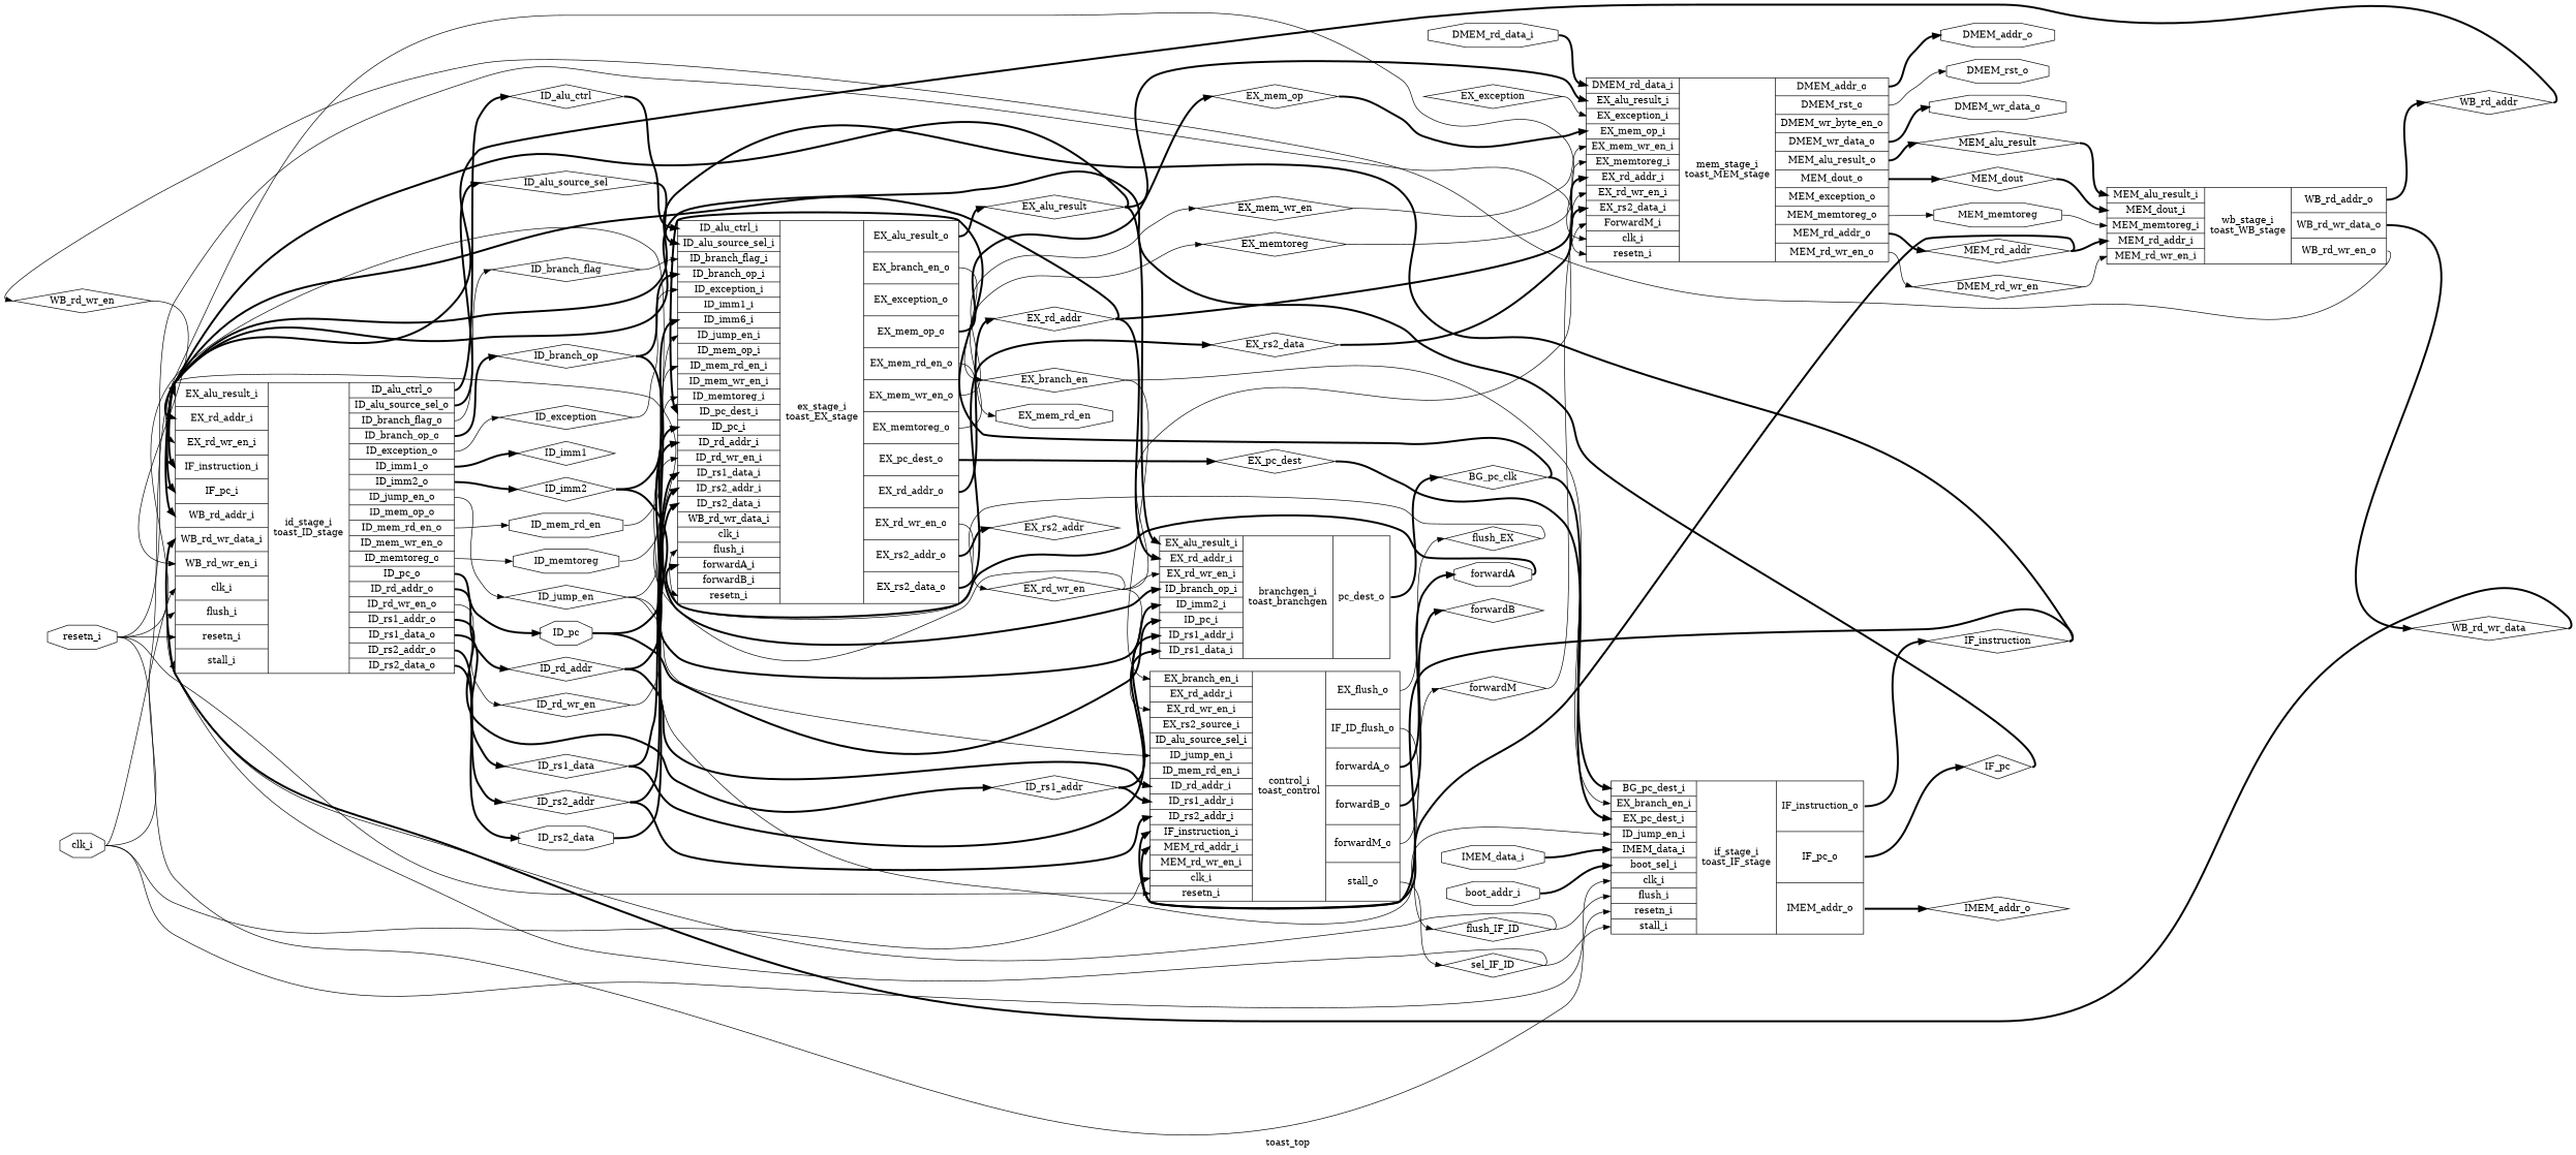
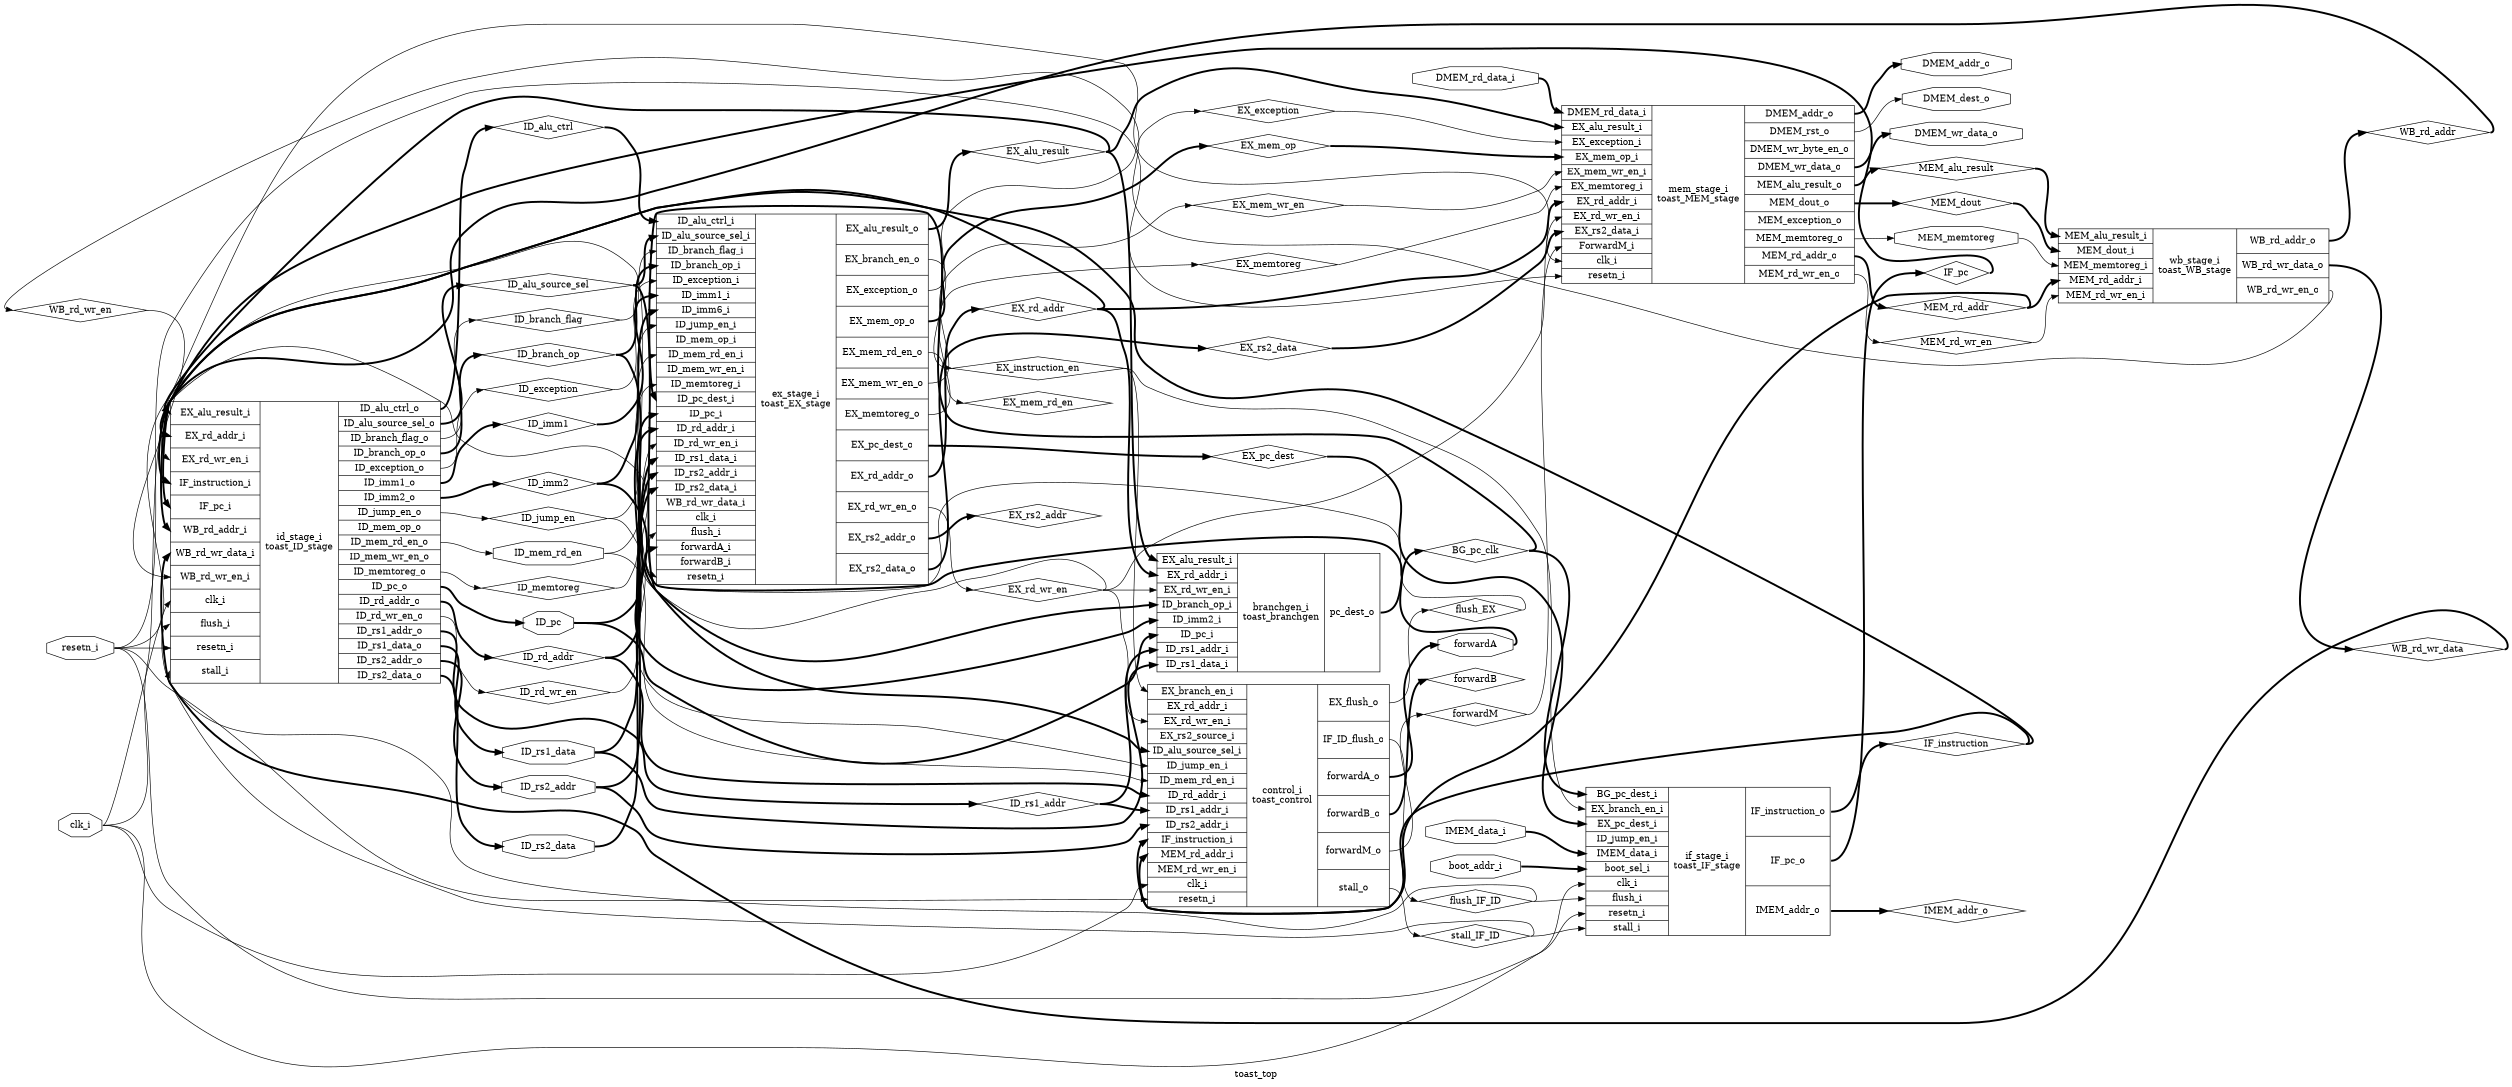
  digraph {
    label=toast_top
    rankdir=LR
    remincross=true
    node [color=black fontcolor=black shape=diamond]
    edge [color=black headport=w tailport=e style="setlinewidth(3)"]
    n1 [label=WB_rd_wr_en]
    n2 [label="{{<p69> EX_alu_result_i|<p74> EX_rd_addr_i|<p75> EX_rd_wr_en_i|<p124> IF_instruction_i|<p125> IF_pc_i|<p126> WB_rd_addr_i|<p104> WB_rd_wr_data_i|<p127> WB_rd_wr_en_i|<p59> clk_i|<p105> flush_i|<p58> resetn_i|<p128> stall_i}|id_stage_i\ntoast_ID_stage|{<p129> ID_alu_ctrl_o|<p130> ID_alu_source_sel_o|<p131> ID_branch_flag_o|<p132> ID_branch_op_o|<p133> ID_exception_o|<p134> ID_imm1_o|<p135> ID_imm2_o|<p136> ID_jump_en_o|<p137> ID_mem_op_o|<p138> ID_mem_rd_en_o|<p139> ID_mem_wr_en_o|<p140> ID_memtoreg_o|<p141> ID_pc_o|<p142> ID_rd_addr_o|<p143> ID_rd_wr_en_o|<p144> ID_rs1_addr_o|<p145> ID_rs1_data_o|<p146> ID_rs2_addr_o|<p147> ID_rs2_data_o}}" shape=record color="" fontcolor=""]
    n3 [label=ID_exception]
-   n4 [label=ID_rs2_addr]
+   n4 [label=ID_rs2_addr shape=octagon]
    n5 [label=ID_rs1_addr]
    n6 [label=ID_rd_addr]
    n7 [label=ID_rs2_data shape=octagon]
-   n8 [label=ID_rs1_data]
+   n8 [label=ID_rs1_data shape=octagon]
    n9 [label=ID_imm2]
    n10 [label=ID_imm1]
    n11 [label=ID_jump_en]
-   n12 [label=ID_memtoreg shape=octagon]
+   n12 [label=ID_memtoreg]
    n13 [label=ID_rd_wr_en]
    n14 [label=ID_mem_rd_en shape=octagon]
    n15 [label=ID_branch_flag]
    n16 [label=ID_branch_op]
    n17 [label=ID_alu_ctrl]
    n18 [label=ID_alu_source_sel]
    n19 [label=ID_pc shape=octagon]
    n20 [label=WB_rd_wr_data]
    n21 [label="{{<p85> ID_alu_ctrl_i|<p86> ID_alu_source_sel_i|<p87> ID_branch_flag_i|<p88> ID_branch_op_i|<p89> ID_exception_i|<p90> ID_imm1_i|<p91> ID_imm6_i|<p92> ID_jump_en_i|<p93> ID_mem_op_i|<p94> ID_mem_rd_en_i|<p95> ID_mem_wr_en_i|<p96> ID_memtoreg_i|<p97> ID_pc_dest_i|<p98> ID_pc_i|<p99> ID_rd_addr_i|<p100> ID_rd_wr_en_i|<p101> ID_rs1_data_i|<p102> ID_rs2_addr_i|<p103> ID_rs2_data_i|<p104> WB_rd_wr_data_i|<p59> clk_i|<p105> flush_i|<p106> forwardA_i|<p107> forwardB_i|<p58> resetn_i}|ex_stage_i\ntoast_EX_stage|{<p108> EX_alu_result_o|<p109> EX_branch_en_o|<p110> EX_exception_o|<p111> EX_mem_op_o|<p112> EX_mem_rd_en_o|<p113> EX_mem_wr_en_o|<p114> EX_memtoreg_o|<p115> EX_pc_dest_o|<p116> EX_rd_addr_o|<p117> EX_rd_wr_en_o|<p118> EX_rs2_addr_o|<p119> EX_rs2_data_o}}" shape=record color="" fontcolor=""]
-   n22 [label=EX_branch_en]
+   n22 [label=EX_instruction_en]
    n23 [label=EX_pc_dest]
    n24 [label=EX_alu_result]
    n25 [label=EX_rs2_addr]
    n26 [label=EX_rd_addr]
    n27 [label=EX_rd_wr_en]
    n28 [label=EX_memtoreg]
    n29 [label=EX_rs2_data]
    n30 [label=EX_mem_op]
-   n31 [label=EX_mem_rd_en shape=octagon]
+   n31 [label=EX_mem_rd_en]
    n32 [label=EX_mem_wr_en]
    n33 [label=EX_exception]
    n34 [label=WB_rd_addr]
    n35 [label=MEM_rd_addr]
    n36 [label="{{<p60> MEM_alu_result_i|<p61> MEM_dout_i|<p62> MEM_memtoreg_i|<p63> MEM_rd_addr_i|<p64> MEM_rd_wr_en_i}|wb_stage_i\ntoast_WB_stage|{<p65> WB_rd_addr_o|<p66> WB_rd_wr_data_o|<p67> WB_rd_wr_en_o}}" shape=record color="" fontcolor=""]
    n37 [label="{{<p150> EX_branch_en_i|<p74> EX_rd_addr_i|<p75> EX_rd_wr_en_i|<p155> EX_rs2_source_i|<p86> ID_alu_source_sel_i|<p92> ID_jump_en_i|<p94> ID_mem_rd_en_i|<p99> ID_rd_addr_i|<p121> ID_rs1_addr_i|<p102> ID_rs2_addr_i|<p124> IF_instruction_i|<p63> MEM_rd_addr_i|<p64> MEM_rd_wr_en_i|<p59> clk_i|<p58> resetn_i}|control_i\ntoast_control|{<p156> EX_flush_o|<p157> IF_ID_flush_o|<p158> forwardA_o|<p159> forwardB_o|<p160> forwardM_o|<p161> stall_o}}" shape=record color="" fontcolor=""]
    n38 [label=flush_EX]
    n39 [label=flush_IF_ID]
-   n40 [label=sel_IF_ID]
+   n40 [label=stall_IF_ID]
    n41 [label=forwardM]
    n42 [label=forwardB]
    n43 [label=forwardA shape=octagon]
-   n44 [label=DMEM_rd_wr_en]
+   n44 [label=MEM_rd_wr_en]
    n45 [label=MEM_alu_result]
    n46 [label=MEM_memtoreg shape=octagon]
    n47 [label=MEM_dout]
    n48 [label="{{<p149> BG_pc_dest_i|<p150> EX_branch_en_i|<p151> EX_pc_dest_i|<p92> ID_jump_en_i|<p51> IMEM_data_i|<p52> boot_sel_i|<p59> clk_i|<p105> flush_i|<p58> resetn_i|<p128> stall_i}|if_stage_i\ntoast_IF_stage|{<p152> IF_instruction_o|<p153> IF_pc_o|<p50> IMEM_addr_o}}" shape=record color="" fontcolor=""]
    n49 [label=IF_pc]
    n50 [label=IF_instruction]
    n51 [label=IMEM_addr_o]
    n52 [label="{{<p54> DMEM_rd_data_i|<p69> EX_alu_result_i|<p70> EX_exception_i|<p71> EX_mem_op_i|<p72> EX_mem_wr_en_i|<p73> EX_memtoreg_i|<p74> EX_rd_addr_i|<p75> EX_rd_wr_en_i|<p76> EX_rs2_data_i|<p77> ForwardM_i|<p59> clk_i|<p58> resetn_i}|mem_stage_i\ntoast_MEM_stage|{<p56> DMEM_addr_o|<p53> DMEM_rst_o|<p57> DMEM_wr_byte_en_o|<p55> DMEM_wr_data_o|<p78> MEM_alu_result_o|<p79> MEM_dout_o|<p80> MEM_exception_o|<p81> MEM_memtoreg_o|<p82> MEM_rd_addr_o|<p83> MEM_rd_wr_en_o}}" shape=record color="" fontcolor=""]
    n53 [label="{{<p69> EX_alu_result_i|<p74> EX_rd_addr_i|<p75> EX_rd_wr_en_i|<p88> ID_branch_op_i|<p91> ID_imm2_i|<p98> ID_pc_i|<p121> ID_rs1_addr_i|<p101> ID_rs1_data_i}|branchgen_i\ntoast_branchgen|{<p122> pc_dest_o}}" shape=record color="" fontcolor=""]
-   n54 [label=DMEM_rst_o shape=octagon]
+   n54 [label=DMEM_dest_o shape=octagon]
    n55 [label=DMEM_wr_data_o shape=octagon]
    n56 [label=DMEM_addr_o shape=octagon]
    n57 [label=BG_pc_clk]
    n58 [label=IMEM_data_i shape=octagon]
    n59 [label=boot_addr_i shape=octagon]
    n60 [label=DMEM_rd_data_i shape=octagon]
    n61 [label=resetn_i shape=octagon]
    n62 [label=clk_i shape=octagon]
    n1 -> n2 [headport="p127:w" style=""]
    n2 -> n3 [tailport="p133:e" style=""]
    n2 -> n4 [tailport="p146:e"]
    n2 -> n5 [tailport="p144:e"]
    n2 -> n6 [tailport="p142:e"]
    n2 -> n7 [tailport="p147:e"]
    n2 -> n8 [tailport="p145:e"]
    n2 -> n9 [tailport="p135:e"]
    n2 -> n10 [tailport="p134:e"]
    n2 -> n11 [tailport="p136:e" style=""]
    n2 -> n12 [tailport="p140:e" style=""]
    n2 -> n13 [tailport="p143:e" style=""]
    n2 -> n14 [tailport="p138:e" style=""]
    n2 -> n15 [tailport="p131:e" style=""]
    n2 -> n16 [tailport="p132:e"]
    n2 -> n17 [tailport="p129:e"]
    n2 -> n18 [tailport="p130:e"]
    n2 -> n19 [tailport="p141:e"]
    n3 -> n21 [headport="p89:w" style=""]
    n4 -> n21 [headport="p102:w"]
    n4 -> n37 [headport="p102:w"]
    n5 -> n37 [headport="p121:w"]
    n5 -> n53 [headport="p121:w"]
    n6 -> n21 [headport="p99:w"]
    n6 -> n37 [headport="p99:w"]
    n7 -> n21 [headport="p103:w"]
    n8 -> n21 [headport="p101:w"]
    n8 -> n53 [headport="p101:w"]
    n9 -> n21 [headport="p91:w"]
    n9 -> n53 [headport="p91:w"]
+   n10 -> n21 [headport="p90:w"]
    n11 -> n21 [headport="p92:w" style=""]
    n11 -> n37 [headport="p92:w" style=""]
-   n11 -> n48 [headport="p92:w" style=""]
    n12 -> n21 [headport="p96:w" style=""]
    n13 -> n21 [headport="p100:w" style=""]
    n14 -> n21 [headport="p94:w" style=""]
+   n14 -> n37 [headport="p94:w" style=""]
    n15 -> n21 [headport="p87:w" style=""]
    n16 -> n21 [headport="p88:w"]
    n16 -> n53 [headport="p88:w"]
    n17 -> n21 [headport="p85:w"]
    n18 -> n21 [headport="p86:w"]
+   n18 -> n37 [headport="p86:w"]
    n19 -> n21 [headport="p98:w"]
    n19 -> n53 [headport="p98:w"]
    n20 -> n2 [headport="p104:w"]
    n21 -> n22 [tailport="p109:e" style=""]
    n21 -> n23 [tailport="p115:e"]
    n21 -> n24 [tailport="p108:e"]
    n21 -> n25 [tailport="p118:e"]
    n21 -> n26 [tailport="p116:e"]
    n21 -> n27 [tailport="p117:e" style=""]
    n21 -> n28 [tailport="p114:e" style=""]
    n21 -> n29 [tailport="p119:e"]
    n21 -> n30 [tailport="p111:e"]
    n21 -> n31 [tailport="p112:e" style=""]
    n21 -> n32 [tailport="p113:e" style=""]
+   n21 -> n33 [tailport="p110:e" style=""]
    n22 -> n37 [headport="p150:w" style=""]
    n22 -> n48 [headport="p150:w" style=""]
    n23 -> n48 [headport="p151:w"]
    n24 -> n2 [headport="p69:w"]
    n24 -> n52 [headport="p69:w"]
    n24 -> n53 [headport="p69:w"]
    n26 -> n2 [headport="p74:w"]
    n26 -> n52 [headport="p74:w"]
    n26 -> n53 [headport="p74:w"]
    n27 -> n2 [headport="p75:w" style=""]
    n27 -> n37 [headport="p75:w" style=""]
    n27 -> n52 [headport="p75:w" style=""]
    n27 -> n53 [headport="p75:w" style=""]
    n28 -> n52 [headport="p73:w" style=""]
    n29 -> n52 [headport="p76:w"]
    n30 -> n52 [headport="p71:w"]
    n32 -> n52 [headport="p72:w" style=""]
    n33 -> n52 [headport="p70:w" style=""]
    n34 -> n2 [headport="p126:w"]
    n35 -> n36 [headport="p63:w"]
    n35 -> n37 [headport="p63:w"]
    n36 -> n1 [tailport="p67:e" style=""]
    n36 -> n20 [tailport="p66:e"]
    n36 -> n34 [tailport="p65:e"]
    n37 -> n38 [tailport="p156:e" style=""]
    n37 -> n39 [tailport="p157:e" style=""]
    n37 -> n40 [tailport="p161:e" style=""]
    n37 -> n41 [tailport="p160:e" style=""]
    n37 -> n42 [tailport="p159:e"]
    n37 -> n43 [tailport="p158:e"]
    n38 -> n21 [headport="p105:w" style=""]
    n39 -> n2 [headport="p105:w" style=""]
    n39 -> n48 [headport="p105:w" style=""]
    n40 -> n2 [headport="p128:w" style=""]
    n40 -> n48 [headport="p128:w" style=""]
    n41 -> n52 [headport="p77:w" style=""]
    n43 -> n21 [headport="p106:w"]
    n44 -> n36 [headport="p64:w" style=""]
    n45 -> n36 [headport="p60:w"]
    n46 -> n36 [headport="p62:w" style=""]
    n47 -> n36 [headport="p61:w"]
    n48 -> n49 [tailport="p153:e"]
    n48 -> n50 [tailport="p152:e"]
    n48 -> n51 [tailport="p50:e"]
    n49 -> n2 [headport="p125:w"]
    n50 -> n2 [headport="p124:w"]
    n50 -> n37 [headport="p124:w"]
    n52 -> n35 [tailport="p82:e"]
    n52 -> n44 [tailport="p83:e" style=""]
    n52 -> n45 [tailport="p78:e"]
    n52 -> n46 [tailport="p81:e" style=""]
    n52 -> n47 [tailport="p79:e"]
    n52 -> n54 [tailport="p53:e" style=""]
    n52 -> n55 [tailport="p55:e"]
    n52 -> n56 [tailport="p56:e"]
    n53 -> n57 [tailport="p122:e"]
    n57 -> n21 [headport="p97:w"]
    n57 -> n48 [headport="p149:w"]
    n58 -> n48 [headport="p51:w"]
    n59 -> n48 [headport="p52:w"]
    n60 -> n52 [headport="p54:w"]
    n61 -> n2 [headport="p58:w" style=""]
    n61 -> n21 [headport="p58:w" style=""]
    n61 -> n37 [headport="p58:w" style=""]
    n61 -> n48 [headport="p58:w" style=""]
    n61 -> n52 [headport="p58:w" style=""]
    n62 -> n2 [headport="p59:w" style=""]
    n62 -> n37 [headport="p59:w" style=""]
    n62 -> n48 [headport="p59:w" style=""]
    n62 -> n52 [headport="p59:w" style=""]
  }
